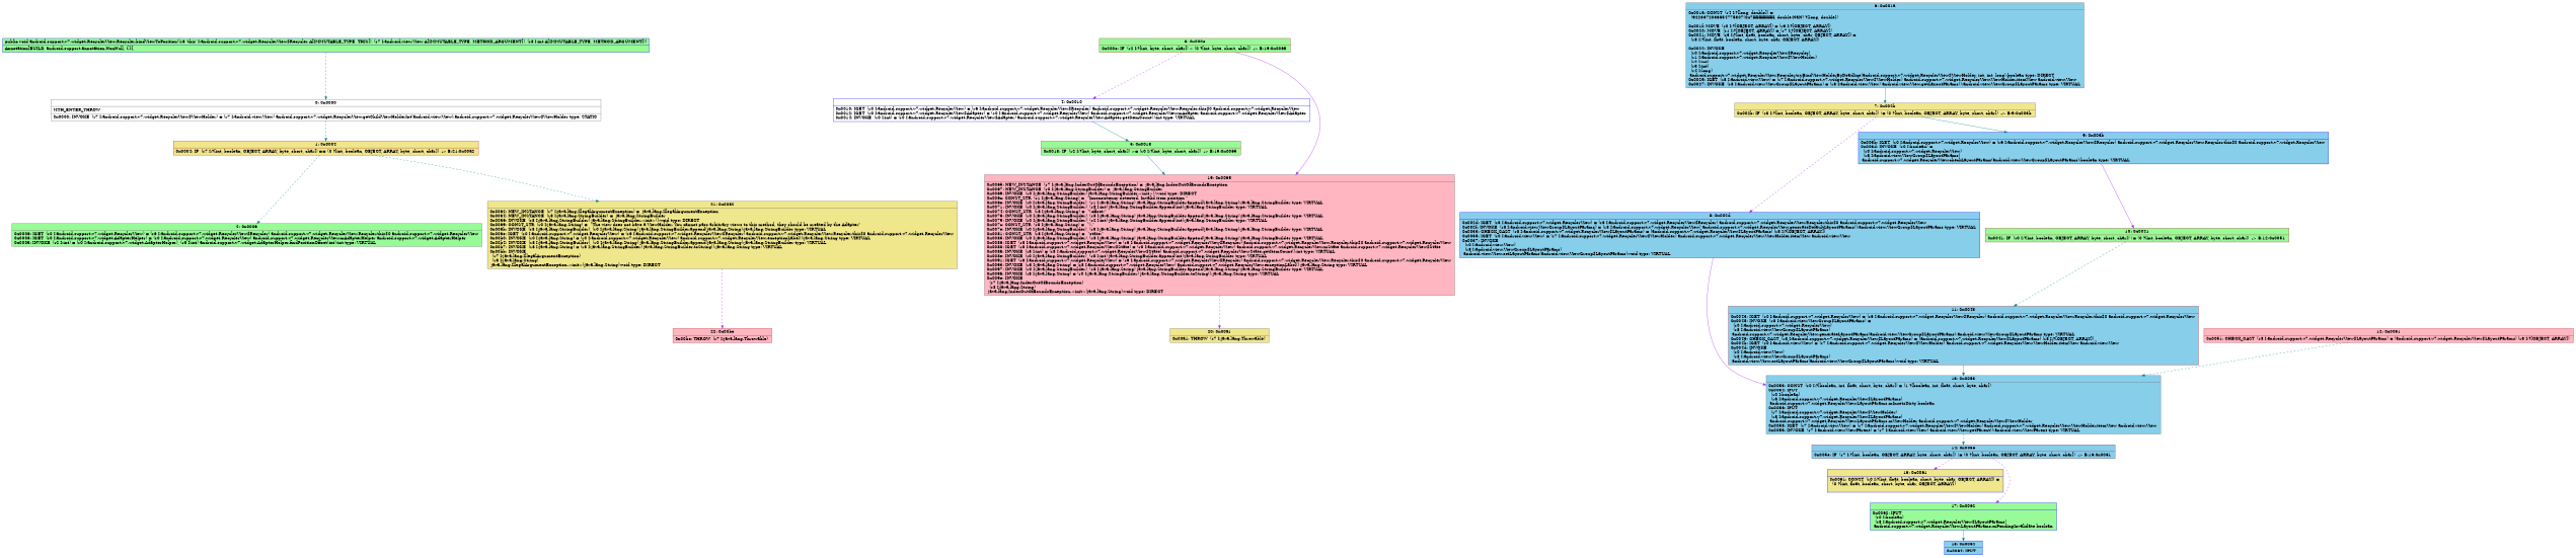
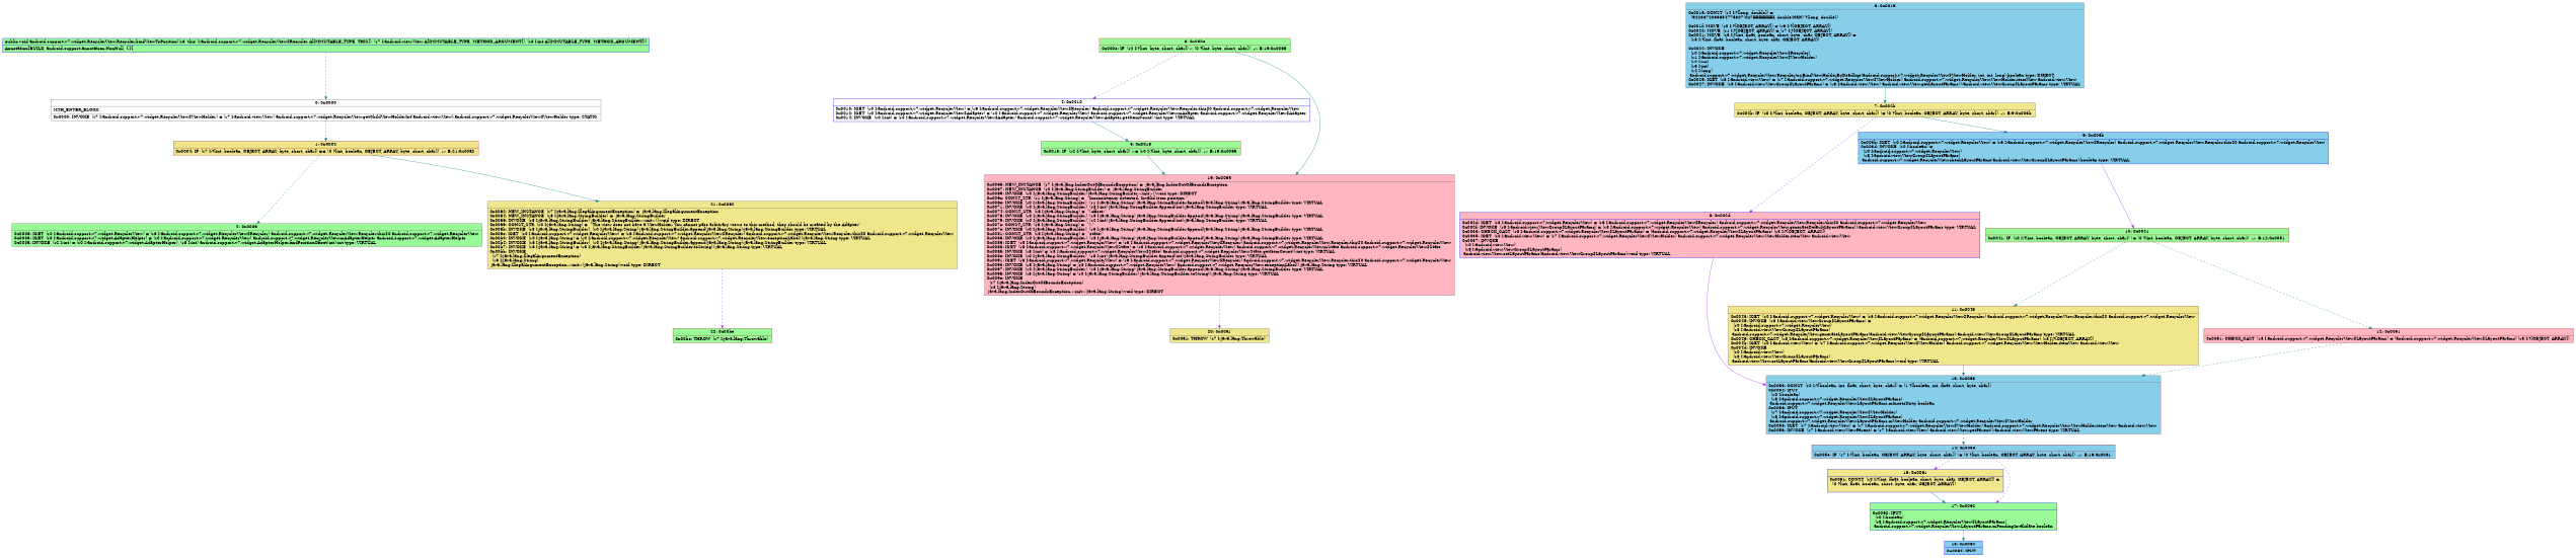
  digraph {
    node [color=gray40 fillcolor=palegreen shape=record style=filled]
    edge [color=teal style=dashed]
-   n1 [fillcolor=white label="{0\:\ 0x0000|MTH_ENTER_THROW\l|0x0000: INVOKE  (r7 I:android.support.v7.widget.RecyclerView$ViewHolder) = (r7 I:android.view.View) android.support.v7.widget.RecyclerView.getChildViewHolderInt(android.view.View):android.support.v7.widget.RecyclerView$ViewHolder type: STATIC \l}"]
+   n1 [fillcolor=white label="{0\:\ 0x0000|MTH_ENTER_BLOCK\l|0x0000: INVOKE  (r7 I:android.support.v7.widget.RecyclerView$ViewHolder) = (r7 I:android.view.View) android.support.v7.widget.RecyclerView.getChildViewHolderInt(android.view.View):android.support.v7.widget.RecyclerView$ViewHolder type: STATIC \l}"]
    n2 [color=brown fillcolor=khaki label="{1\:\ 0x0004|0x0004: IF  (r7 I:?[int, boolean, OBJECT, ARRAY, byte, short, char]) == (0 ?[int, boolean, OBJECT, ARRAY, byte, short, char])  \-\> B:21:0x00a2 \l}"]
    n3 [label="{2\:\ 0x0006|0x0006: IGET  (r0 I:android.support.v7.widget.RecyclerView) = (r6 I:android.support.v7.widget.RecyclerView$Recycler) android.support.v7.widget.RecyclerView.Recycler.this$0 android.support.v7.widget.RecyclerView \l0x0008: IGET  (r0 I:android.support.v7.widget.AdapterHelper) = (r0 I:android.support.v7.widget.RecyclerView) android.support.v7.widget.RecyclerView.mAdapterHelper android.support.v7.widget.AdapterHelper \l0x000a: INVOKE  (r2 I:int) = (r0 I:android.support.v7.widget.AdapterHelper), (r8 I:int) android.support.v7.widget.AdapterHelper.findPositionOffset(int):int type: VIRTUAL \l}"]
    n4 [fillcolor=khaki label="{21\:\ 0x00a2|0x00a2: NEW_INSTANCE  (r7 I:java.lang.IllegalArgumentException) =  java.lang.IllegalArgumentException \l0x00a4: NEW_INSTANCE  (r8 I:java.lang.StringBuilder) =  java.lang.StringBuilder \l0x00a6: INVOKE  (r8 I:java.lang.StringBuilder) java.lang.StringBuilder.\<init\>():void type: DIRECT \l0x00a9: CONST_STR  (r0 I:java.lang.String) =  \"The view does not have a ViewHolder. You cannot pass arbitrary views to this method, they should be created by the Adapter\" \l0x00ab: INVOKE  (r8 I:java.lang.StringBuilder), (r0 I:java.lang.String) java.lang.StringBuilder.append(java.lang.String):java.lang.StringBuilder type: VIRTUAL \l0x00ae: IGET  (r0 I:android.support.v7.widget.RecyclerView) = (r6 I:android.support.v7.widget.RecyclerView$Recycler) android.support.v7.widget.RecyclerView.Recycler.this$0 android.support.v7.widget.RecyclerView \l0x00b0: INVOKE  (r0 I:java.lang.String) = (r0 I:android.support.v7.widget.RecyclerView) android.support.v7.widget.RecyclerView.exceptionLabel():java.lang.String type: VIRTUAL \l0x00b4: INVOKE  (r8 I:java.lang.StringBuilder), (r0 I:java.lang.String) java.lang.StringBuilder.append(java.lang.String):java.lang.StringBuilder type: VIRTUAL \l0x00b7: INVOKE  (r8 I:java.lang.String) = (r8 I:java.lang.StringBuilder) java.lang.StringBuilder.toString():java.lang.String type: VIRTUAL \l0x00bb: INVOKE  \l  (r7 I:java.lang.IllegalArgumentException)\l  (r8 I:java.lang.String)\l java.lang.IllegalArgumentException.\<init\>(java.lang.String):void type: DIRECT \l}"]
-   n5 [color=brown fillcolor=lightpink label="{22\:\ 0x00be|0x00be: THROW  (r7 I:java.lang.Throwable) \l}"]
+   n5 [color=brown label="{22\:\ 0x00be|0x00be: THROW  (r7 I:java.lang.Throwable) \l}"]
    n6 [color=brown label="{3\:\ 0x000e|0x000e: IF  (r2 I:?[int, byte, short, char]) \< (0 ?[int, byte, short, char])  \-\> B:19:0x0065 \l}"]
    n7 [color=blue fillcolor=white label="{4\:\ 0x0010|0x0010: IGET  (r0 I:android.support.v7.widget.RecyclerView) = (r6 I:android.support.v7.widget.RecyclerView$Recycler) android.support.v7.widget.RecyclerView.Recycler.this$0 android.support.v7.widget.RecyclerView \l0x0012: IGET  (r0 I:android.support.v7.widget.RecyclerView$Adapter) = (r0 I:android.support.v7.widget.RecyclerView) android.support.v7.widget.RecyclerView.mAdapter android.support.v7.widget.RecyclerView$Adapter \l0x0014: INVOKE  (r0 I:int) = (r0 I:android.support.v7.widget.RecyclerView$Adapter) android.support.v7.widget.RecyclerView.Adapter.getItemCount():int type: VIRTUAL \l}"]
    n8 [fillcolor=lightpink label="{19\:\ 0x0065|0x0065: NEW_INSTANCE  (r7 I:java.lang.IndexOutOfBoundsException) =  java.lang.IndexOutOfBoundsException \l0x0067: NEW_INSTANCE  (r0 I:java.lang.StringBuilder) =  java.lang.StringBuilder \l0x0069: INVOKE  (r0 I:java.lang.StringBuilder) java.lang.StringBuilder.\<init\>():void type: DIRECT \l0x006c: CONST_STR  (r1 I:java.lang.String) =  \"Inconsistency detected. Invalid item position \" \l0x006e: INVOKE  (r0 I:java.lang.StringBuilder), (r1 I:java.lang.String) java.lang.StringBuilder.append(java.lang.String):java.lang.StringBuilder type: VIRTUAL \l0x0071: INVOKE  (r0 I:java.lang.StringBuilder), (r8 I:int) java.lang.StringBuilder.append(int):java.lang.StringBuilder type: VIRTUAL \l0x0074: CONST_STR  (r8 I:java.lang.String) =  \"(offset:\" \l0x0076: INVOKE  (r0 I:java.lang.StringBuilder), (r8 I:java.lang.String) java.lang.StringBuilder.append(java.lang.String):java.lang.StringBuilder type: VIRTUAL \l0x0079: INVOKE  (r0 I:java.lang.StringBuilder), (r2 I:int) java.lang.StringBuilder.append(int):java.lang.StringBuilder type: VIRTUAL \l0x007c: CONST_STR  (r8 I:java.lang.String) =  \").\" \l0x007e: INVOKE  (r0 I:java.lang.StringBuilder), (r8 I:java.lang.String) java.lang.StringBuilder.append(java.lang.String):java.lang.StringBuilder type: VIRTUAL \l0x0081: CONST_STR  (r8 I:java.lang.String) =  \"state:\" \l0x0083: INVOKE  (r0 I:java.lang.StringBuilder), (r8 I:java.lang.String) java.lang.StringBuilder.append(java.lang.String):java.lang.StringBuilder type: VIRTUAL \l0x0086: IGET  (r8 I:android.support.v7.widget.RecyclerView) = (r6 I:android.support.v7.widget.RecyclerView$Recycler) android.support.v7.widget.RecyclerView.Recycler.this$0 android.support.v7.widget.RecyclerView \l0x0088: IGET  (r8 I:android.support.v7.widget.RecyclerView$State) = (r8 I:android.support.v7.widget.RecyclerView) android.support.v7.widget.RecyclerView.mState android.support.v7.widget.RecyclerView$State \l0x008a: INVOKE  (r8 I:int) = (r8 I:android.support.v7.widget.RecyclerView$State) android.support.v7.widget.RecyclerView.State.getItemCount():int type: VIRTUAL \l0x008e: INVOKE  (r0 I:java.lang.StringBuilder), (r8 I:int) java.lang.StringBuilder.append(int):java.lang.StringBuilder type: VIRTUAL \l0x0091: IGET  (r8 I:android.support.v7.widget.RecyclerView) = (r6 I:android.support.v7.widget.RecyclerView$Recycler) android.support.v7.widget.RecyclerView.Recycler.this$0 android.support.v7.widget.RecyclerView \l0x0093: INVOKE  (r8 I:java.lang.String) = (r8 I:android.support.v7.widget.RecyclerView) android.support.v7.widget.RecyclerView.exceptionLabel():java.lang.String type: VIRTUAL \l0x0097: INVOKE  (r0 I:java.lang.StringBuilder), (r8 I:java.lang.String) java.lang.StringBuilder.append(java.lang.String):java.lang.StringBuilder type: VIRTUAL \l0x009a: INVOKE  (r8 I:java.lang.String) = (r0 I:java.lang.StringBuilder) java.lang.StringBuilder.toString():java.lang.String type: VIRTUAL \l0x009e: INVOKE  \l  (r7 I:java.lang.IndexOutOfBoundsException)\l  (r8 I:java.lang.String)\l java.lang.IndexOutOfBoundsException.\<init\>(java.lang.String):void type: DIRECT \l}"]
    n9 [color=brown label="{5\:\ 0x0018|0x0018: IF  (r2 I:?[int, byte, short, char]) \>= (r0 I:?[int, byte, short, char])  \-\> B:19:0x0065 \l}"]
    n10 [fillcolor=khaki label="{20\:\ 0x00a1|0x00a1: THROW  (r7 I:java.lang.Throwable) \l}"]
    n11 [fillcolor=skyblue label="{6\:\ 0x001a|0x001a: CONST  (r4 I:?[long, double]) = \l  (9223372036854775807(0x7fffffffffffffff, double:NaN) ?[long, double])\l \l0x001f: MOVE  (r0 I:?[OBJECT, ARRAY]) = (r6 I:?[OBJECT, ARRAY]) \l0x0020: MOVE  (r1 I:?[OBJECT, ARRAY]) = (r7 I:?[OBJECT, ARRAY]) \l0x0021: MOVE  (r3 I:?[int, float, boolean, short, byte, char, OBJECT, ARRAY]) = \l  (r8 I:?[int, float, boolean, short, byte, char, OBJECT, ARRAY])\l \l0x0022: INVOKE  \l  (r0 I:android.support.v7.widget.RecyclerView$Recycler)\l  (r1 I:android.support.v7.widget.RecyclerView$ViewHolder)\l  (r2 I:int)\l  (r3 I:int)\l  (r4 I:long)\l android.support.v7.widget.RecyclerView.Recycler.tryBindViewHolderByDeadline(android.support.v7.widget.RecyclerView$ViewHolder, int, int, long):boolean type: DIRECT \l0x0025: IGET  (r8 I:android.view.View) = (r7 I:android.support.v7.widget.RecyclerView$ViewHolder) android.support.v7.widget.RecyclerView.ViewHolder.itemView android.view.View \l0x0027: INVOKE  (r8 I:android.view.ViewGroup$LayoutParams) = (r8 I:android.view.View) android.view.View.getLayoutParams():android.view.ViewGroup$LayoutParams type: VIRTUAL \l}"]
    n12 [fillcolor=khaki label="{7\:\ 0x002b|0x002b: IF  (r8 I:?[int, boolean, OBJECT, ARRAY, byte, short, char]) != (0 ?[int, boolean, OBJECT, ARRAY, byte, short, char])  \-\> B:9:0x003b \l}"]
-   n13 [color=blue fillcolor=skyblue label="{8\:\ 0x002d|0x002d: IGET  (r8 I:android.support.v7.widget.RecyclerView) = (r6 I:android.support.v7.widget.RecyclerView$Recycler) android.support.v7.widget.RecyclerView.Recycler.this$0 android.support.v7.widget.RecyclerView \l0x002f: INVOKE  (r8 I:android.view.ViewGroup$LayoutParams) = (r8 I:android.support.v7.widget.RecyclerView) android.support.v7.widget.RecyclerView.generateDefaultLayoutParams():android.view.ViewGroup$LayoutParams type: VIRTUAL \l0x0033: CHECK_CAST  (r8 I:android.support.v7.widget.RecyclerView$LayoutParams) = (android.support.v7.widget.RecyclerView$LayoutParams) (r8 I:?[OBJECT, ARRAY]) \l0x0035: IGET  (r0 I:android.view.View) = (r7 I:android.support.v7.widget.RecyclerView$ViewHolder) android.support.v7.widget.RecyclerView.ViewHolder.itemView android.view.View \l0x0037: INVOKE  \l  (r0 I:android.view.View)\l  (r8 I:android.view.ViewGroup$LayoutParams)\l android.view.View.setLayoutParams(android.view.ViewGroup$LayoutParams):void type: VIRTUAL \l}"]
+   n13 [color=blue fillcolor=lightpink label="{8\:\ 0x002d|0x002d: IGET  (r8 I:android.support.v7.widget.RecyclerView) = (r6 I:android.support.v7.widget.RecyclerView$Recycler) android.support.v7.widget.RecyclerView.Recycler.this$0 android.support.v7.widget.RecyclerView \l0x002f: INVOKE  (r8 I:android.view.ViewGroup$LayoutParams) = (r8 I:android.support.v7.widget.RecyclerView) android.support.v7.widget.RecyclerView.generateDefaultLayoutParams():android.view.ViewGroup$LayoutParams type: VIRTUAL \l0x0033: CHECK_CAST  (r8 I:android.support.v7.widget.RecyclerView$LayoutParams) = (android.support.v7.widget.RecyclerView$LayoutParams) (r8 I:?[OBJECT, ARRAY]) \l0x0035: IGET  (r0 I:android.view.View) = (r7 I:android.support.v7.widget.RecyclerView$ViewHolder) android.support.v7.widget.RecyclerView.ViewHolder.itemView android.view.View \l0x0037: INVOKE  \l  (r0 I:android.view.View)\l  (r8 I:android.view.ViewGroup$LayoutParams)\l android.view.View.setLayoutParams(android.view.ViewGroup$LayoutParams):void type: VIRTUAL \l}"]
    n14 [color=blue fillcolor=skyblue label="{9\:\ 0x003b|0x003b: IGET  (r0 I:android.support.v7.widget.RecyclerView) = (r6 I:android.support.v7.widget.RecyclerView$Recycler) android.support.v7.widget.RecyclerView.Recycler.this$0 android.support.v7.widget.RecyclerView \l0x003d: INVOKE  (r0 I:boolean) = \l  (r0 I:android.support.v7.widget.RecyclerView)\l  (r8 I:android.view.ViewGroup$LayoutParams)\l android.support.v7.widget.RecyclerView.checkLayoutParams(android.view.ViewGroup$LayoutParams):boolean type: VIRTUAL \l}"]
    n15 [fillcolor=skyblue label="{13\:\ 0x0053|0x0053: CONST  (r0 I:?[boolean, int, float, short, byte, char]) = (1 ?[boolean, int, float, short, byte, char]) \l0x0054: IPUT  \l  (r0 I:boolean)\l  (r8 I:android.support.v7.widget.RecyclerView$LayoutParams)\l android.support.v7.widget.RecyclerView.LayoutParams.mInsetsDirty boolean \l0x0056: IPUT  \l  (r7 I:android.support.v7.widget.RecyclerView$ViewHolder)\l  (r8 I:android.support.v7.widget.RecyclerView$LayoutParams)\l android.support.v7.widget.RecyclerView.LayoutParams.mViewHolder android.support.v7.widget.RecyclerView$ViewHolder \l0x0058: IGET  (r7 I:android.view.View) = (r7 I:android.support.v7.widget.RecyclerView$ViewHolder) android.support.v7.widget.RecyclerView.ViewHolder.itemView android.view.View \l0x005a: INVOKE  (r7 I:android.view.ViewParent) = (r7 I:android.view.View) android.view.View.getParent():android.view.ViewParent type: VIRTUAL \l}"]
    n16 [color=brown label="{10\:\ 0x0041|0x0041: IF  (r0 I:?[int, boolean, OBJECT, ARRAY, byte, short, char]) != (0 ?[int, boolean, OBJECT, ARRAY, byte, short, char])  \-\> B:12:0x0051 \l}"]
    n17 [color=brown fillcolor=skyblue label="{14\:\ 0x005e|0x005e: IF  (r7 I:?[int, boolean, OBJECT, ARRAY, byte, short, char]) != (0 ?[int, boolean, OBJECT, ARRAY, byte, short, char])  \-\> B:16:0x0061 \l}"]
-   n18 [color=brown fillcolor=skyblue label="{11\:\ 0x0043|0x0043: IGET  (r0 I:android.support.v7.widget.RecyclerView) = (r6 I:android.support.v7.widget.RecyclerView$Recycler) android.support.v7.widget.RecyclerView.Recycler.this$0 android.support.v7.widget.RecyclerView \l0x0045: INVOKE  (r8 I:android.view.ViewGroup$LayoutParams) = \l  (r0 I:android.support.v7.widget.RecyclerView)\l  (r8 I:android.view.ViewGroup$LayoutParams)\l android.support.v7.widget.RecyclerView.generateLayoutParams(android.view.ViewGroup$LayoutParams):android.view.ViewGroup$LayoutParams type: VIRTUAL \l0x0049: CHECK_CAST  (r8 I:android.support.v7.widget.RecyclerView$LayoutParams) = (android.support.v7.widget.RecyclerView$LayoutParams) (r8 I:?[OBJECT, ARRAY]) \l0x004b: IGET  (r0 I:android.view.View) = (r7 I:android.support.v7.widget.RecyclerView$ViewHolder) android.support.v7.widget.RecyclerView.ViewHolder.itemView android.view.View \l0x004d: INVOKE  \l  (r0 I:android.view.View)\l  (r8 I:android.view.ViewGroup$LayoutParams)\l android.view.View.setLayoutParams(android.view.ViewGroup$LayoutParams):void type: VIRTUAL \l}"]
+   n18 [color=brown fillcolor=khaki label="{11\:\ 0x0043|0x0043: IGET  (r0 I:android.support.v7.widget.RecyclerView) = (r6 I:android.support.v7.widget.RecyclerView$Recycler) android.support.v7.widget.RecyclerView.Recycler.this$0 android.support.v7.widget.RecyclerView \l0x0045: INVOKE  (r8 I:android.view.ViewGroup$LayoutParams) = \l  (r0 I:android.support.v7.widget.RecyclerView)\l  (r8 I:android.view.ViewGroup$LayoutParams)\l android.support.v7.widget.RecyclerView.generateLayoutParams(android.view.ViewGroup$LayoutParams):android.view.ViewGroup$LayoutParams type: VIRTUAL \l0x0049: CHECK_CAST  (r8 I:android.support.v7.widget.RecyclerView$LayoutParams) = (android.support.v7.widget.RecyclerView$LayoutParams) (r8 I:?[OBJECT, ARRAY]) \l0x004b: IGET  (r0 I:android.view.View) = (r7 I:android.support.v7.widget.RecyclerView$ViewHolder) android.support.v7.widget.RecyclerView.ViewHolder.itemView android.view.View \l0x004d: INVOKE  \l  (r0 I:android.view.View)\l  (r8 I:android.view.ViewGroup$LayoutParams)\l android.view.View.setLayoutParams(android.view.ViewGroup$LayoutParams):void type: VIRTUAL \l}"]
    n19 [color=brown fillcolor=lightpink label="{12\:\ 0x0051|0x0051: CHECK_CAST  (r8 I:android.support.v7.widget.RecyclerView$LayoutParams) = (android.support.v7.widget.RecyclerView$LayoutParams) (r8 I:?[OBJECT, ARRAY]) \l}"]
    n20 [color=blue fillcolor=khaki label="{16\:\ 0x0061|0x0061: CONST  (r0 I:?[int, float, boolean, short, byte, char, OBJECT, ARRAY]) = \l  (0 ?[int, float, boolean, short, byte, char, OBJECT, ARRAY])\l \l}"]
    n21 [color=blue label="{17\:\ 0x0062|0x0062: IPUT  \l  (r0 I:boolean)\l  (r8 I:android.support.v7.widget.RecyclerView$LayoutParams)\l android.support.v7.widget.RecyclerView.LayoutParams.mPendingInvalidate boolean \l}"]
    n22 [color=blue fillcolor=skyblue label="{18\:\ 0x0064|0x0064: IPUT   \l}"]
    n23 [color=blue label="{public void android.support.v7.widget.RecyclerView.Recycler.bindViewToPosition((r6 'this' I:android.support.v7.widget.RecyclerView$Recycler A[IMMUTABLE_TYPE, THIS]), (r7 I:android.view.View A[IMMUTABLE_TYPE, METHOD_ARGUMENT]), (r8 I:int A[IMMUTABLE_TYPE, METHOD_ARGUMENT]))  | Annotation[BUILD, android.support.annotation.NonNull, \{\}], \l}"]
    n1 -> n2
    n2 -> n3
-   n2 -> n4
+   n2 -> n4 [style=solid]
    n4 -> n5 [color=purple]
    n6 -> n7 [color=purple]
-   n6 -> n8 [color=purple style=solid]
+   n6 -> n8 [style=solid]
    n7 -> n9 [style=solid]
    n8 -> n10 [color=purple]
    n9 -> n8 [style=solid]
    n11 -> n12 [style=solid]
    n12 -> n13 [color=purple]
    n12 -> n14 [style=solid]
    n13 -> n15 [color=purple style=solid]
    n14 -> n16 [color=purple style=solid]
    n15 -> n17
    n16 -> n18
+   n16 -> n19
    n17 -> n20 [color=purple]
    n17 -> n21 [color=purple]
    n18 -> n15 [style=solid]
    n19 -> n15
+   n20 -> n21 [style=solid]
    n21 -> n22 [style=solid]
    n23 -> n1
  }
